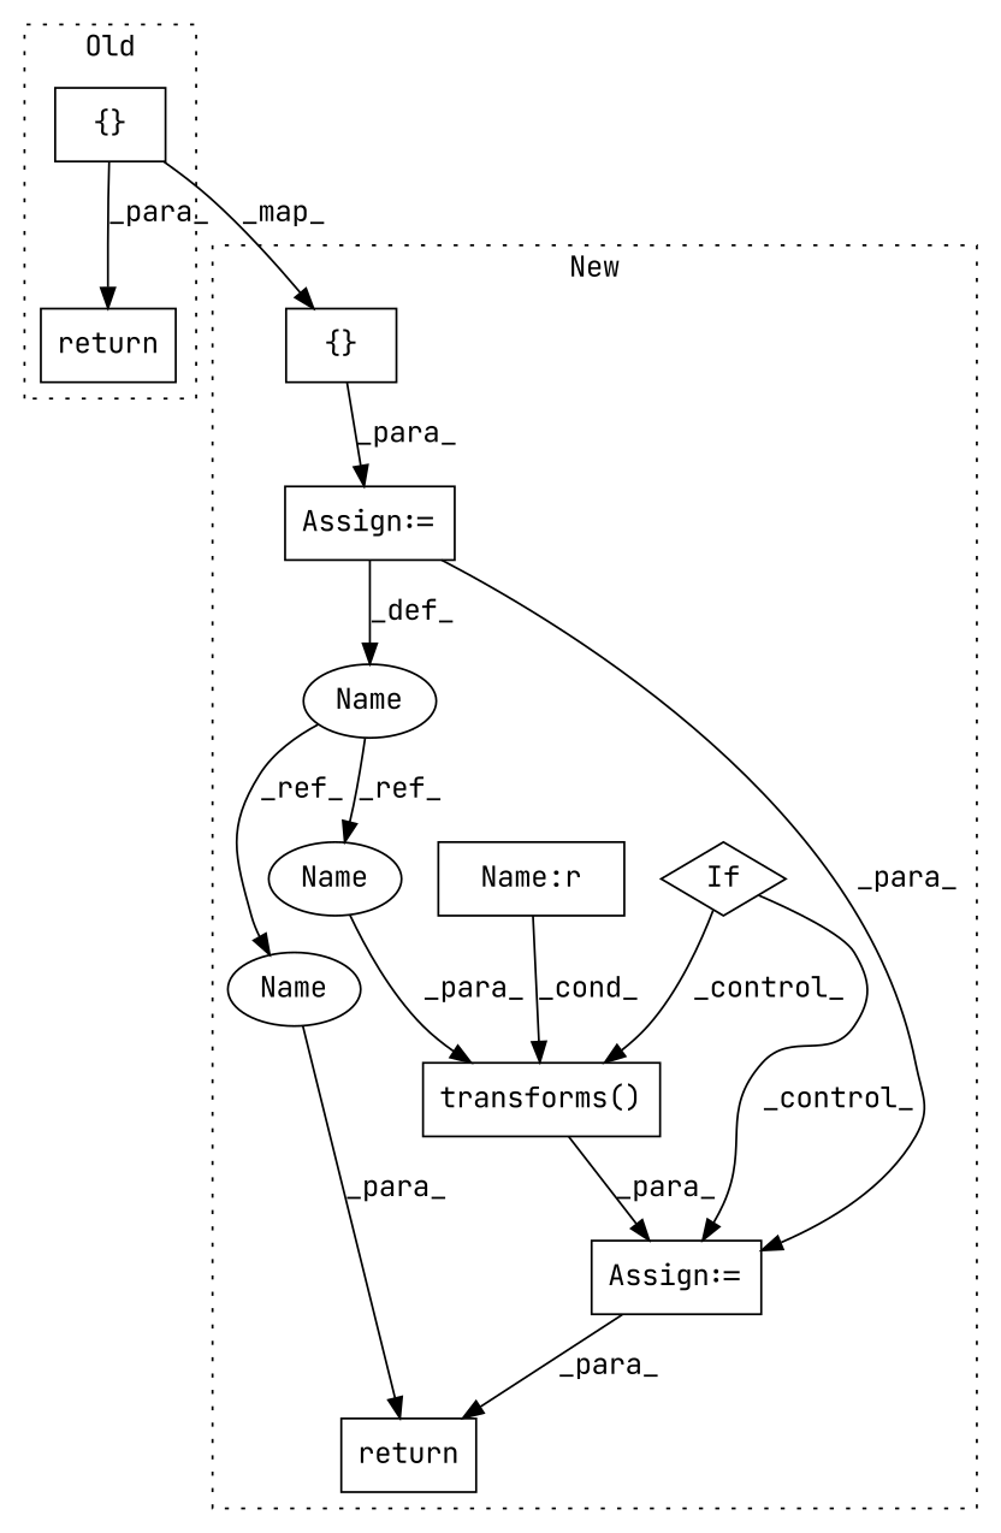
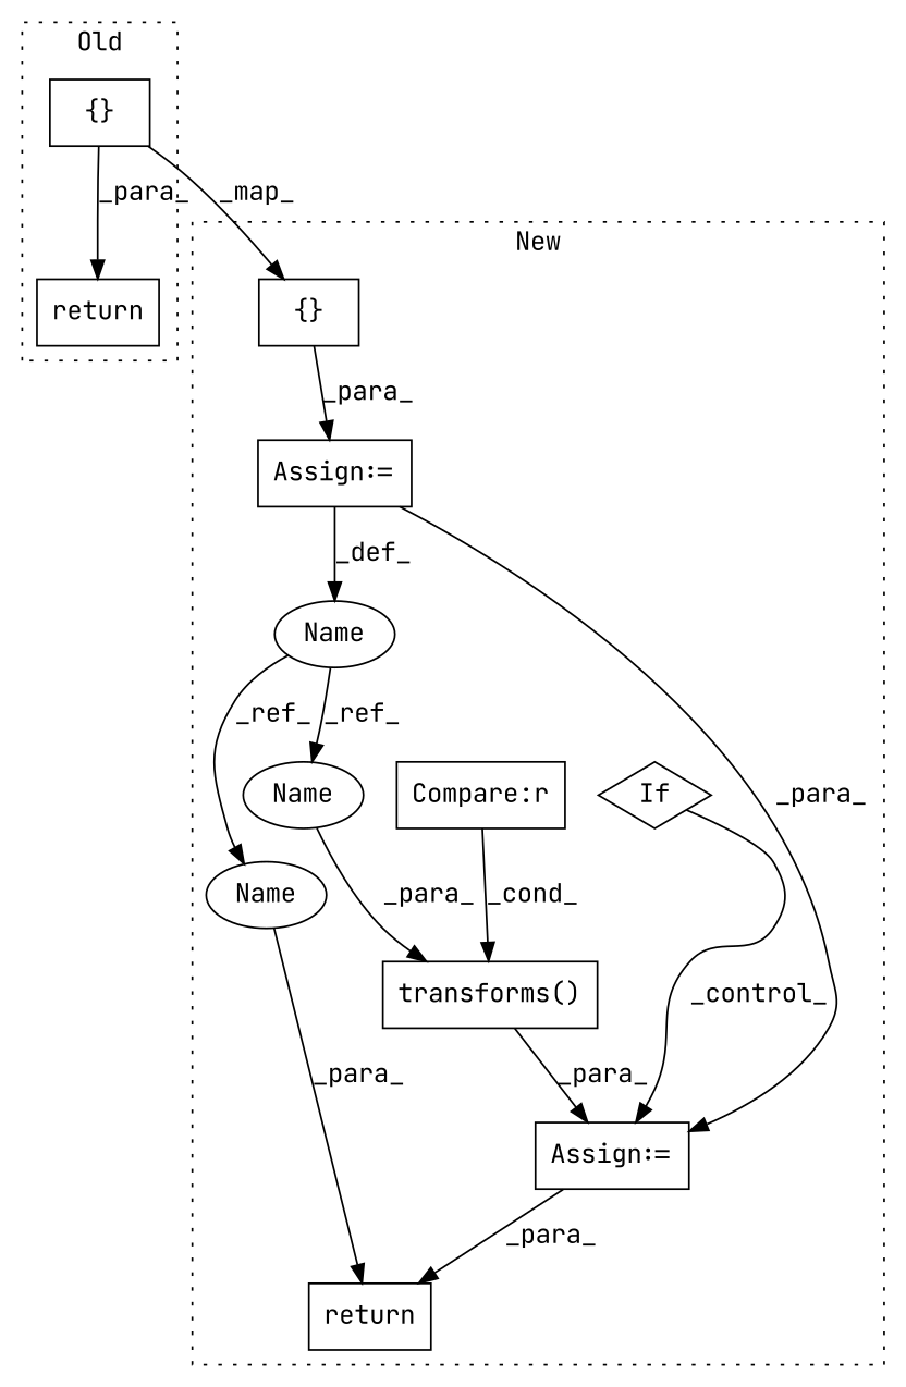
  digraph {
    fontname="JetBrains Mono"
    node [a=87 fontname="JetBrains Mono" l=3 s=6070 shape=box]
    edge [fontname="JetBrains Mono"]
    n1 [a=93 l=7 label=return]
    n2 [a=95 l="14,11" label="{}" s="6077,6178"]
    n3 [a=75 l="16,1" label="transforms()" s="6254,6276"]
    n4 [a=93 l=7 label=return s=6287]
    n5 [a=68 label="Assign:=" s=6251]
    n6 [a=96 label=If s=6201 shape=diamond]
-   n7 [a=40 l=27 label="Name:r" s=6204]
+   n7 [a=40 l=27 label="Compare:r" s=6204]
    n8 [a=95 l="14,11" label="{}" s="6079,6180"]
    n9 [l=6 label=Name shape=ellipse]
    n10 [a=68 label="Assign:=" s=6076]
    n11 [l=6 label=Name s=6270 shape=ellipse]
    n12 [l=6 label=Name s=6294 shape=ellipse]
    subgraph cluster_1 {
      label=Old
      style=dotted
      n1
      n2
    }
    subgraph cluster_2 {
      label=New
      style=dotted
      n3
      n4
      n5
      n6
      n7
      n8
      n9
      n10
      n11
      n12
    }
    n2 -> n1 [label=_para_]
    n2 -> n8 [label=_map_]
    n3 -> n5 [label=_para_]
    n5 -> n4 [label=_para_]
-   n6 -> n3 [label=_control_]
    n6 -> n5 [label=_control_]
    n7 -> n3 [label=_cond_]
    n8 -> n10 [label=_para_]
    n9 -> n11 [label=_ref_]
    n9 -> n12 [label=_ref_]
    n10 -> n5 [label=_para_]
    n10 -> n9 [label=_def_]
    n11 -> n3 [label=_para_]
    n12 -> n4 [label=_para_]
  }
